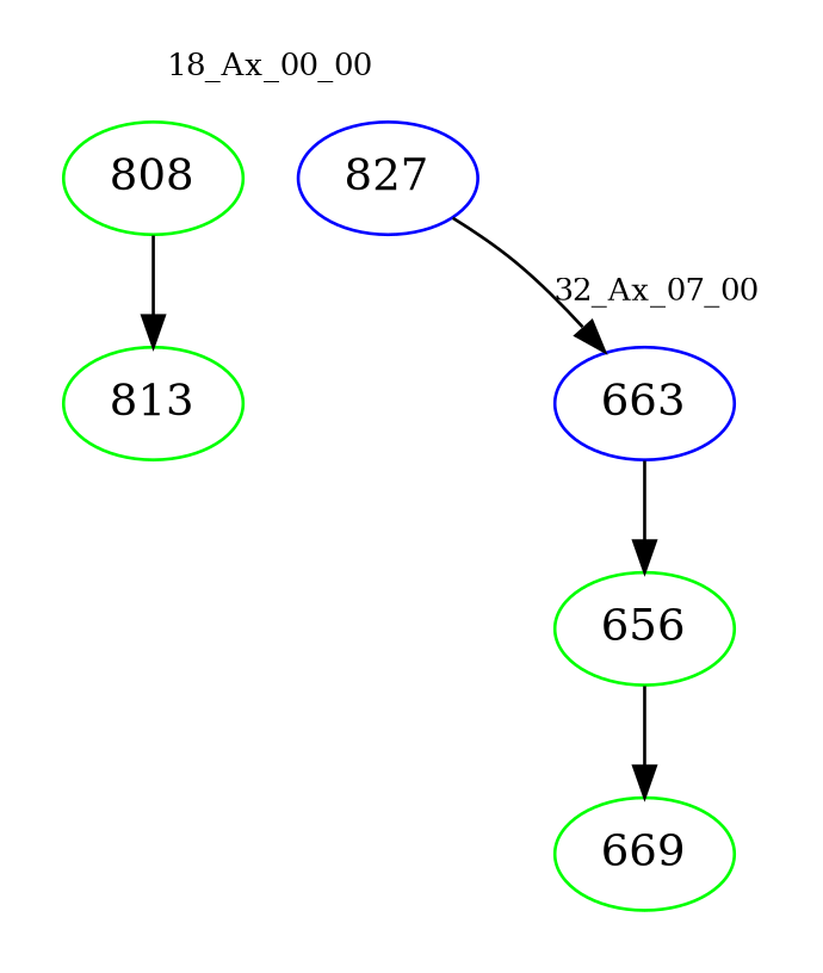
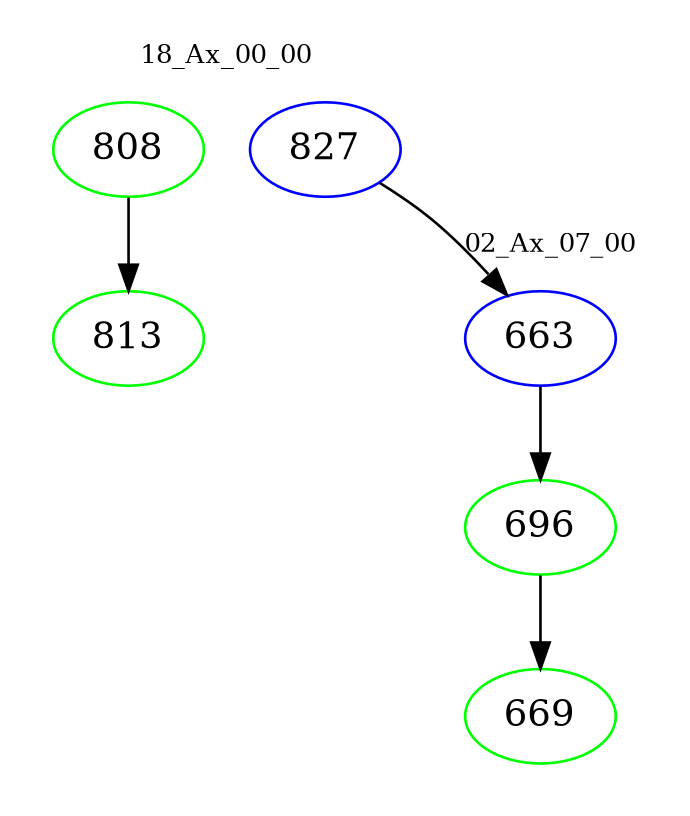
  digraph {
    node [color=green]
    edge [color=black]
    n1 [color=blue label=663]
-   n2 [label=656]
+   n2 [label=696]
    n3 [label=669]
    n4 [color=blue label=827]
    n5 [label=808]
    n6 [label=813]
    subgraph cluster_1 {
      color=white
      fontsize=10
-     label="32_Ax_07_00"
+     label="02_Ax_07_00"
      n1
      n2
      n3
    }
    subgraph cluster_2 {
      color=white
      fontsize=10
      label="18_Ax_00_00"
      n4
      n5
      n6
    }
    n1 -> n2
    n2 -> n3
    n4 -> n1
    n5 -> n6
  }
